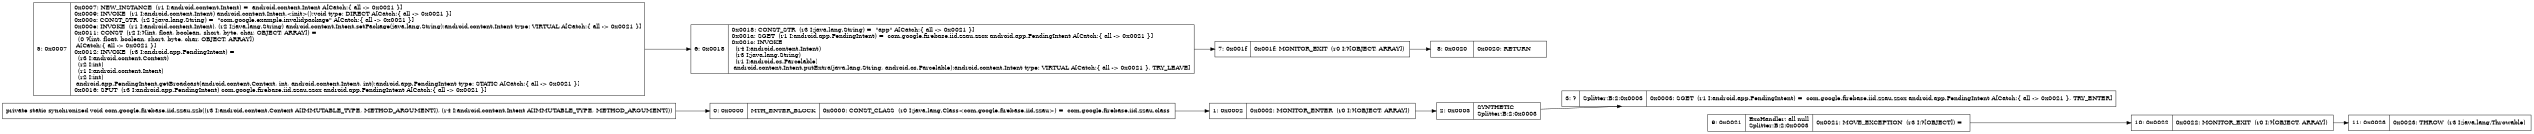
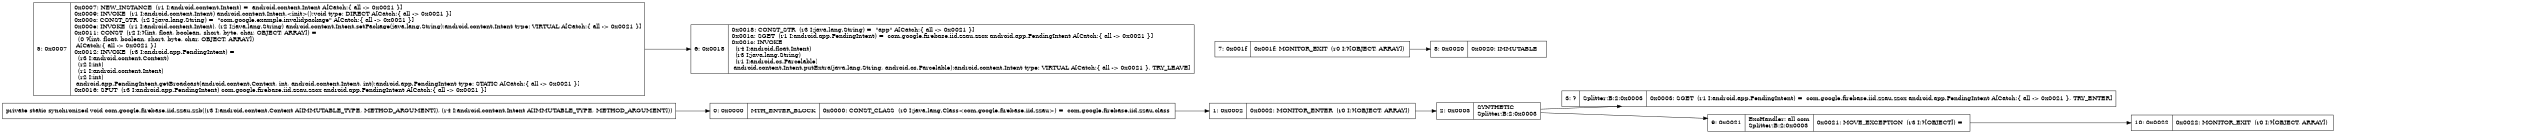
  digraph {
    rankdir=LR
    node [shape=record]
    n1 [label="{0\:\ 0x0000|MTH_ENTER_BLOCK\l|0x0000: CONST_CLASS  (r0 I:java.lang.Class\<com.google.firebase.iid.zzau\>) =  com.google.firebase.iid.zzau.class \l}"]
    n2 [label="{1\:\ 0x0002|0x0002: MONITOR_ENTER  (r0 I:?[OBJECT, ARRAY]) \l}"]
    n3 [label="{2\:\ 0x0003|SYNTHETIC\lSplitter:B:2:0x0003\l}"]
    n4 [label="{3\:\ ?|Splitter:B:2:0x0003\l|0x0003: SGET  (r1 I:android.app.PendingIntent) =  com.google.firebase.iid.zzau.zzcx android.app.PendingIntent A[Catch:\{ all \-\> 0x0021 \}, TRY_ENTER]\l}"]
-   n5 [label="{9\:\ 0x0021|ExcHandler: all null\lSplitter:B:2:0x0003\l|0x0021: MOVE_EXCEPTION  (r3 I:?[OBJECT]) =  \l}"]
+   n5 [label="{9\:\ 0x0021|ExcHandler: all com\lSplitter:B:2:0x0003\l|0x0021: MOVE_EXCEPTION  (r3 I:?[OBJECT]) =  \l}"]
    n6 [label="{10\:\ 0x0022|0x0022: MONITOR_EXIT  (r0 I:?[OBJECT, ARRAY]) \l}"]
    n7 [label="{5\:\ 0x0007|0x0007: NEW_INSTANCE  (r1 I:android.content.Intent) =  android.content.Intent A[Catch:\{ all \-\> 0x0021 \}]\l0x0009: INVOKE  (r1 I:android.content.Intent) android.content.Intent.\<init\>():void type: DIRECT A[Catch:\{ all \-\> 0x0021 \}]\l0x000c: CONST_STR  (r2 I:java.lang.String) =  \"com.google.example.invalidpackage\" A[Catch:\{ all \-\> 0x0021 \}]\l0x000e: INVOKE  (r1 I:android.content.Intent), (r2 I:java.lang.String) android.content.Intent.setPackage(java.lang.String):android.content.Intent type: VIRTUAL A[Catch:\{ all \-\> 0x0021 \}]\l0x0011: CONST  (r2 I:?[int, float, boolean, short, byte, char, OBJECT, ARRAY]) = \l  (0 ?[int, float, boolean, short, byte, char, OBJECT, ARRAY])\l A[Catch:\{ all \-\> 0x0021 \}]\l0x0012: INVOKE  (r3 I:android.app.PendingIntent) = \l  (r3 I:android.content.Context)\l  (r2 I:int)\l  (r1 I:android.content.Intent)\l  (r2 I:int)\l android.app.PendingIntent.getBroadcast(android.content.Context, int, android.content.Intent, int):android.app.PendingIntent type: STATIC A[Catch:\{ all \-\> 0x0021 \}]\l0x0016: SPUT  (r3 I:android.app.PendingIntent) com.google.firebase.iid.zzau.zzcx android.app.PendingIntent A[Catch:\{ all \-\> 0x0021 \}]\l}"]
-   n8 [label="{6\:\ 0x0018|0x0018: CONST_STR  (r3 I:java.lang.String) =  \"app\" A[Catch:\{ all \-\> 0x0021 \}]\l0x001a: SGET  (r1 I:android.app.PendingIntent) =  com.google.firebase.iid.zzau.zzcx android.app.PendingIntent A[Catch:\{ all \-\> 0x0021 \}]\l0x001c: INVOKE  \l  (r4 I:android.content.Intent)\l  (r3 I:java.lang.String)\l  (r1 I:android.os.Parcelable)\l android.content.Intent.putExtra(java.lang.String, android.os.Parcelable):android.content.Intent type: VIRTUAL A[Catch:\{ all \-\> 0x0021 \}, TRY_LEAVE]\l}"]
+   n8 [label="{6\:\ 0x0018|0x0018: CONST_STR  (r3 I:java.lang.String) =  \"app\" A[Catch:\{ all \-\> 0x0021 \}]\l0x001a: SGET  (r1 I:android.app.PendingIntent) =  com.google.firebase.iid.zzau.zzcx android.app.PendingIntent A[Catch:\{ all \-\> 0x0021 \}]\l0x001c: INVOKE  \l  (r4 I:android.float.Intent)\l  (r3 I:java.lang.String)\l  (r1 I:android.os.Parcelable)\l android.content.Intent.putExtra(java.lang.String, android.os.Parcelable):android.content.Intent type: VIRTUAL A[Catch:\{ all \-\> 0x0021 \}, TRY_LEAVE]\l}"]
    n9 [label="{7\:\ 0x001f|0x001f: MONITOR_EXIT  (r0 I:?[OBJECT, ARRAY]) \l}"]
-   n10 [label="{8\:\ 0x0020|0x0020: RETURN   \l}"]
-   n11 [label="{11\:\ 0x0023|0x0023: THROW  (r3 I:java.lang.Throwable) \l}"]
+   n10 [label="{8\:\ 0x0020|0x0020: IMMUTABLE   \l}"]
    n12 [label="{private static synchronized void com.google.firebase.iid.zzau.zzb((r3 I:android.content.Context A[IMMUTABLE_TYPE, METHOD_ARGUMENT]), (r4 I:android.content.Intent A[IMMUTABLE_TYPE, METHOD_ARGUMENT])) }"]
    n1 -> n2
    n2 -> n3
    n3 -> n4
+   n3 -> n5
    n5 -> n6
-   n6 -> n11
    n7 -> n8
-   n8 -> n9
    n9 -> n10
    n12 -> n1
  }
